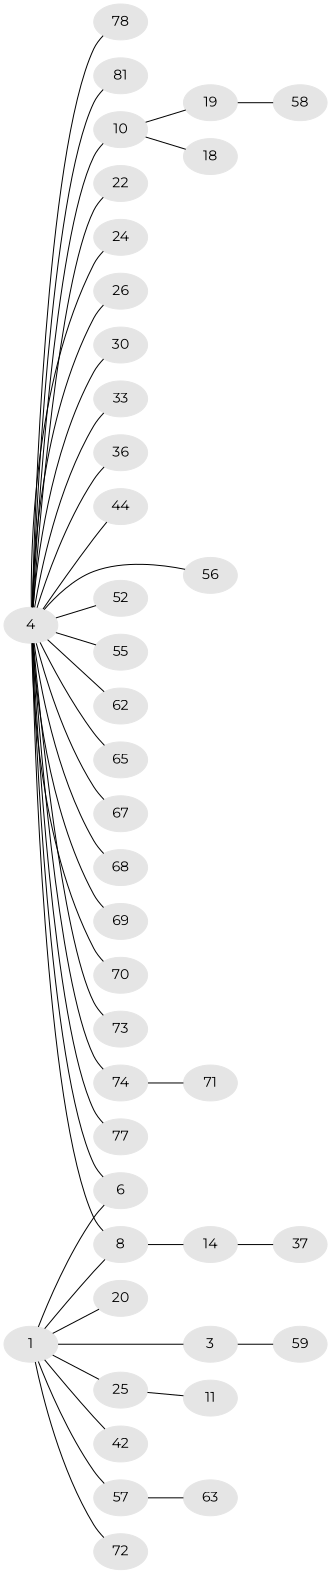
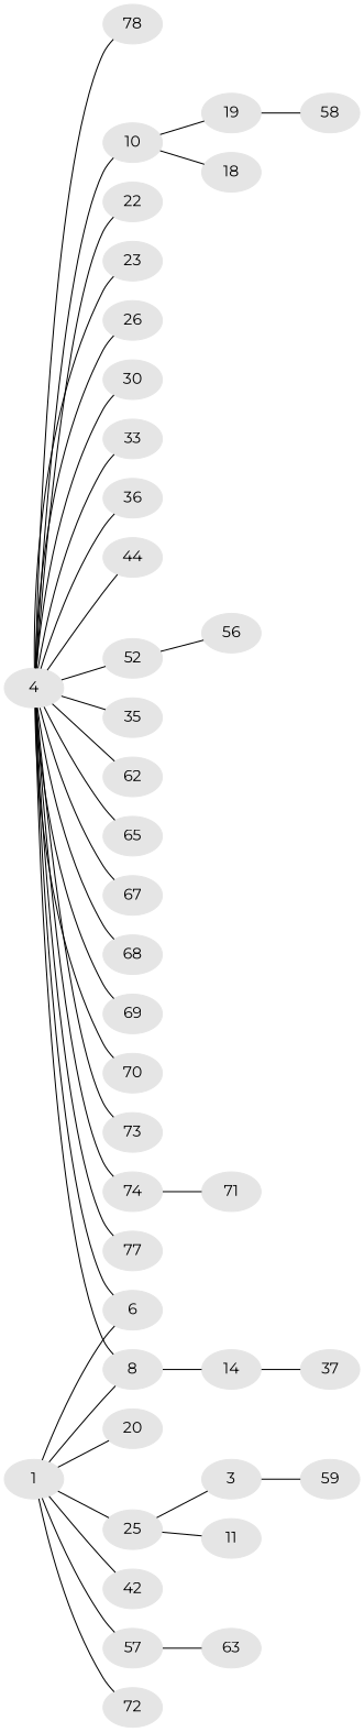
  graph {
    fontname=Montserrat
    rankdir=LR
    node [color=gray90 fontname=Montserrat style=filled]
    edge [fontname=Montserrat]
    1 [super="+2"]
    3
    6
    8 [super="+27"]
    20
    25
    42
    57
    72
    59
    4 [super="+64+5+16+24+21+9+38"]
    10
    22
-   23 [label=24]
+   23
    26
    30 [super="+66"]
    33
    36
    44 [super="+83"]
    52
-   55
+   55 [label=35]
    56
    62
    65
    67
    68
    69
    70
    73
    74 [super="+76"]
    77
    78
-   81
    n34 [label=14]
    19
    58
    11
    63
    18
    71
    37
-   1 -- 3
+   25 -- 3
    1 -- 6
    1 -- 8 [weight=2]
    1 -- 20
    1 -- 25
    1 -- 42
    1 -- 57
    1 -- 72
    3 -- 59
    8 -- n34
    25 -- 11
    57 -- 63
    4 -- 6
    4 -- 8
    4 -- 10
    4 -- 22
    4 -- 23
    4 -- 26
    4 -- 30
    4 -- 33
    4 -- 36
    4 -- 44 [weight=2]
    4 -- 52
    4 -- 55 [weight=2]
-   4 -- 56
+   52 -- 56
    4 -- 62
    4 -- 65
    4 -- 67
    4 -- 68
    4 -- 69
    4 -- 70
    4 -- 73
    4 -- 74
    4 -- 77
    4 -- 78
-   4 -- 81
    10 -- 19
    10 -- 18
    74 -- 71
    n34 -- 37
    19 -- 58
  }
